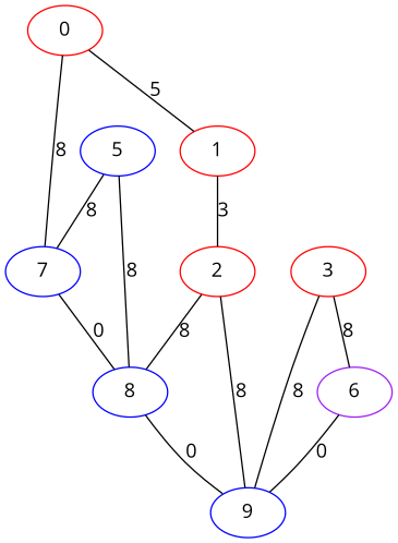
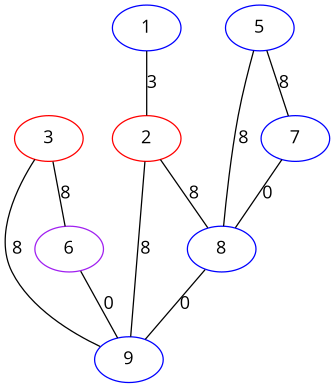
  graph {
    fontname="Open Sans"
    node [color=red fontname="Open Sans" weight=1]
    edge [fontname="Open Sans"]
-   0
-   1
+   1 [color=blue]
    7 [color=blue weight=3]
    2
    8 [color=blue weight=3]
    9 [color=blue weight=3]
    3
    6 [color=purple weight=4]
    5 [color=blue]
-   0 -- 1 [label=5]
-   0 -- 7 [label=8]
    1 -- 2 [label=3]
    7 -- 8 [label=0]
    2 -- 8 [label=8]
    2 -- 9 [label=8]
    8 -- 9 [label=0]
    3 -- 9 [label=8]
    3 -- 6 [label=8]
    6 -- 9 [label=0]
    5 -- 7 [label=8]
    5 -- 8 [label=8]
  }
